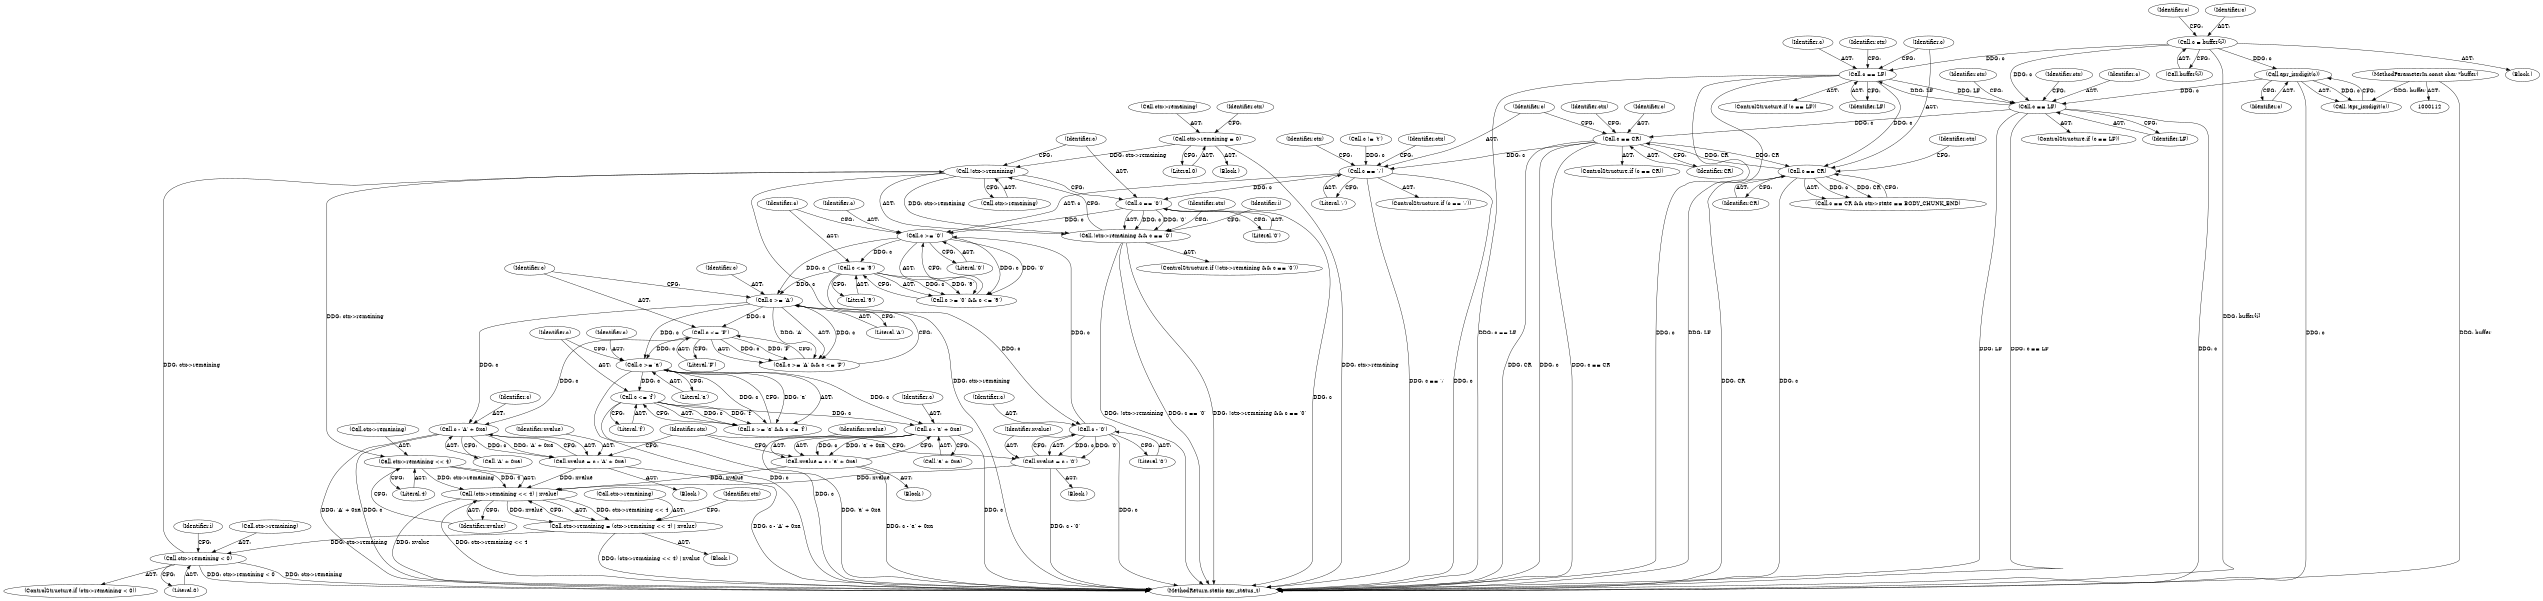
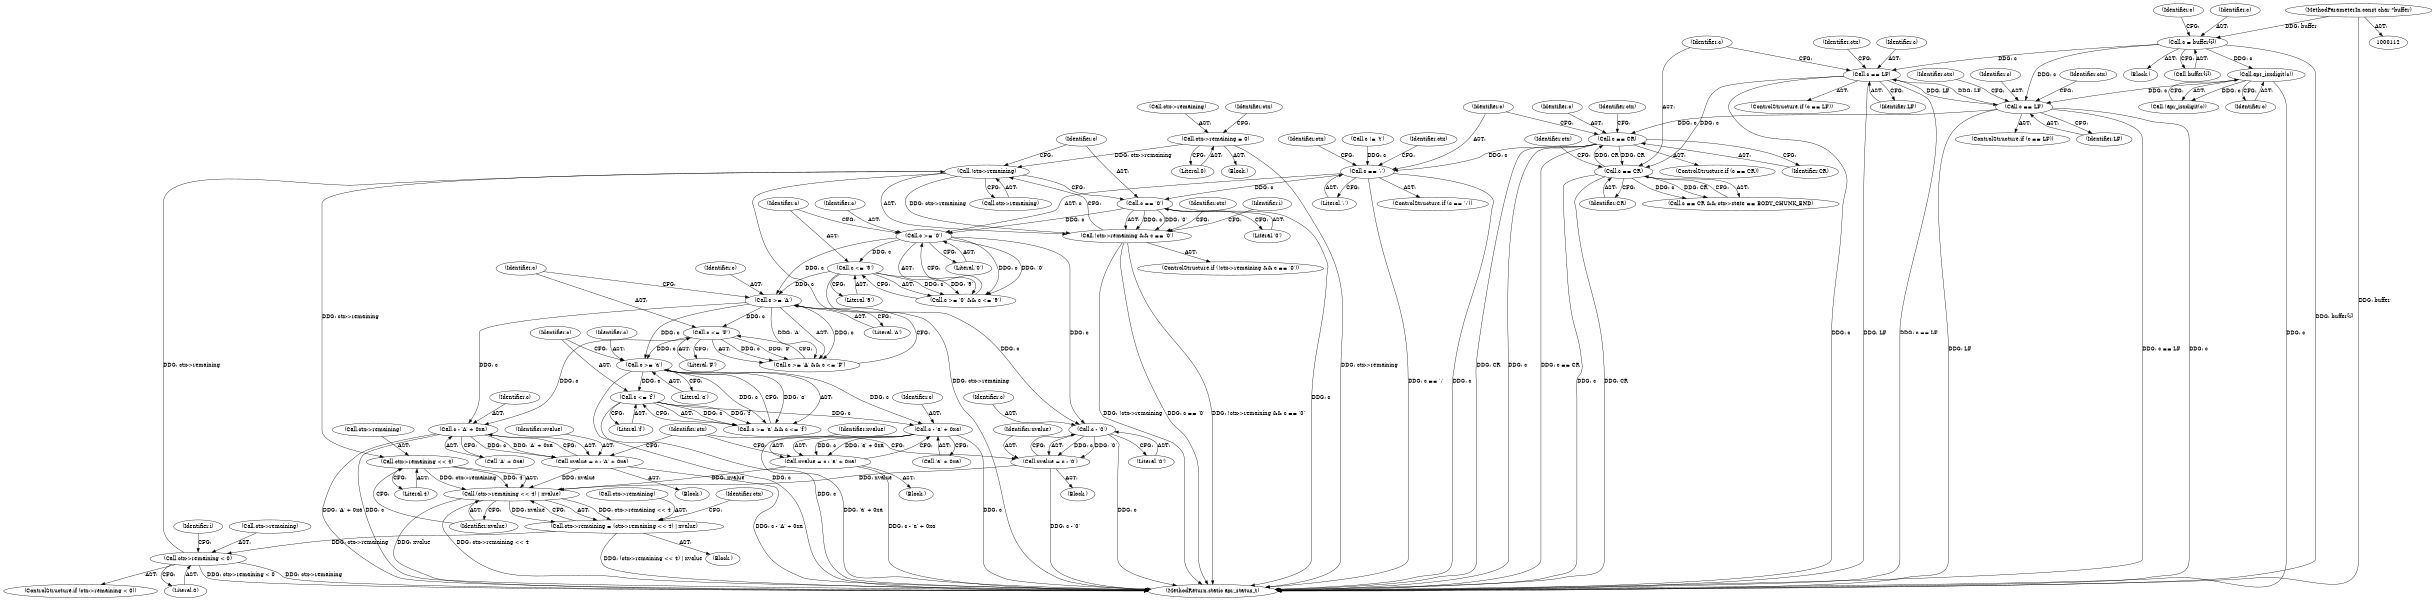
  digraph {
    n1 [label="(Call,!ctx->remaining)"]
    n2 [label="(Call,ctx->remaining << 4)"]
    n3 [label="(Call,!ctx->remaining && c == '0')"]
    n4 [label="(MethodReturn,static apr_status_t)"]
    n5 [label="(Call,ctx->remaining)"]
    n6 [label="(Call,c == '0')"]
    n7 [label="(Call,(ctx->remaining << 4) | xvalue)"]
    n8 [label="(Literal,4)"]
    n9 [label="(ControlStructure,if (!ctx->remaining && c == '0'))"]
    n10 [label="(Call,ctx->remaining < 0)"]
    n11 [label="(ControlStructure,if (ctx->remaining < 0))"]
    n12 [label="(Literal,0)"]
    n13 [label="(Call,ctx->remaining = (ctx->remaining << 4) | xvalue)"]
    n14 [label="(Block,)"]
    n15 [label="(Identifier,xvalue)"]
    n16 [label="(Call,ctx->remaining = 0)"]
    n17 [label="(Block,)"]
    n18 [label="(Literal,0)"]
    n19 [label="(Call,xvalue = c - 'A' + 0xa)"]
    n20 [label="(Call,c - 'A' + 0xa)"]
    n21 [label="(Block,)"]
    n22 [label="(Call,'A' + 0xa)"]
    n23 [label="(Call,c >= 'A')"]
    n24 [label="(Call,c <= 'F')"]
    n25 [label="(Call,c >= 'a')"]
    n26 [label="(Call,c >= 'A' && c <= 'F')"]
    n27 [label="(Literal,'A')"]
    n28 [label="(Literal,'F')"]
    n29 [label="(Call,c - 'a' + 0xa)"]
    n30 [label="(Call,c <= 'f')"]
    n31 [label="(Call,c >= 'a' && c <= 'f')"]
    n32 [label="(Literal,'a')"]
    n33 [label="(Call,c >= '0')"]
    n34 [label="(Call,c <= '9')"]
    n35 [label="(Call,c - '0')"]
    n36 [label="(Literal,'0')"]
    n37 [label="(Call,c >= '0' && c <= '9')"]
    n38 [label="(Literal,'9')"]
    n39 [label="(Call,xvalue = c - '0')"]
    n40 [label="(Literal,'0')"]
    n41 [label="(Literal,'0')"]
    n42 [label="(Call,c == ';')"]
    n43 [label="(Literal,';')"]
    n44 [label="(ControlStructure,if (c == ';'))"]
    n45 [label="(Call,c != '\t')"]
    n46 [label="(Call,c == CR)"]
    n47 [label="(Call,c == CR)"]
    n48 [label="(ControlStructure,if (c == CR))"]
    n49 [label="(Identifier,CR)"]
    n50 [label="(Call,c == CR && ctx->state == BODY_CHUNK_END)"]
    n51 [label="(Identifier,CR)"]
    n52 [label="(Call,c == LF)"]
    n53 [label="(Call,c == LF)"]
    n54 [label="(ControlStructure,if (c == LF))"]
    n55 [label="(Identifier,LF)"]
    n56 [label="(ControlStructure,if (c == LF))"]
    n57 [label="(Identifier,LF)"]
    n58 [label="(Call,apr_isxdigit(c))"]
    n59 [label="(Call,!apr_isxdigit(c))"]
    n60 [label="(Identifier,c)"]
    n61 [label="(Call,c = buffer[i])"]
    n62 [label="(Block,)"]
    n63 [label="(Call,buffer[i])"]
    n64 [label="(MethodParameterIn,const char *buffer)"]
    1000112
    n66 [label="(Call,xvalue = c - 'a' + 0xa)"]
    n67 [label="(Block,)"]
    n68 [label="(Call,'a' + 0xa)"]
    n69 [label="(Literal,'f')"]
    n70 [label="(Block,)"]
    n71 [label="(Identifier,ctx)"]
    n72 [label="(Identifier,xvalue)"]
    n73 [label="(Identifier,c)"]
    n74 [label="(Identifier,xvalue)"]
    n75 [label="(Identifier,c)"]
    n76 [label="(Identifier,ctx)"]
    n77 [label="(Identifier,c)"]
    n78 [label="(Identifier,xvalue)"]
    n79 [label="(Identifier,c)"]
    n80 [label="(Identifier,c)"]
    n81 [label="(Identifier,c)"]
    n82 [label="(Identifier,ctx)"]
    n83 [label="(Identifier,c)"]
    n84 [label="(Call,ctx->remaining)"]
    n85 [label="(Identifier,ctx)"]
    n86 [label="(Identifier,ctx)"]
    n87 [label="(Identifier,ctx)"]
    n88 [label="(Identifier,c)"]
    n89 [label="(Identifier,c)"]
    n90 [label="(Identifier,c)"]
    n91 [label="(Identifier,ctx)"]
    n92 [label="(Identifier,c)"]
    n93 [label="(Identifier,c)"]
    n94 [label="(Call,ctx->remaining)"]
    n95 [label="(Identifier,i)"]
    n96 [label="(Call,ctx->remaining)"]
    n97 [label="(Identifier,ctx)"]
    n98 [label="(Identifier,ctx)"]
    n99 [label="(Identifier,c)"]
    n100 [label="(Identifier,c)"]
    n101 [label="(Identifier,c)"]
    n102 [label="(Identifier,ctx)"]
    n103 [label="(Identifier,ctx)"]
    n104 [label="(Identifier,i)"]
    n105 [label="(Identifier,c)"]
    n106 [label="(Identifier,c)"]
    n107 [label="(Call,ctx->remaining)"]
    n1 -> n2 [label="DDG: ctx->remaining"]
    n1 -> n3 [label="AST: "]
    n1 -> n3 [label="DDG: ctx->remaining"]
    n1 -> n4 [label="DDG: ctx->remaining"]
    n1 -> n5 [label="CFG: "]
    n1 -> n6 [label="CFG: "]
    n2 -> n7 [label="AST: "]
    n2 -> n7 [label="DDG: ctx->remaining"]
    n2 -> n7 [label="DDG: 4"]
    n2 -> n8 [label="CFG: "]
    n3 -> n1 [label="CFG: "]
    n3 -> n4 [label="DDG: c == '0'"]
    n3 -> n4 [label="DDG: !ctx->remaining && c == '0'"]
    n3 -> n4 [label="DDG: !ctx->remaining"]
    n3 -> n9 [label="AST: "]
    n5 -> n1 [label="AST: "]
    n6 -> n3 [label="AST: "]
    n6 -> n3 [label="DDG: c"]
    n6 -> n3 [label="DDG: '0'"]
    n6 -> n4 [label="DDG: c"]
    n6 -> n33 [label="DDG: c"]
    n6 -> n41 [label="CFG: "]
    n7 -> n4 [label="DDG: xvalue"]
    n7 -> n4 [label="DDG: ctx->remaining << 4"]
    n7 -> n13 [label="AST: "]
    n7 -> n13 [label="DDG: ctx->remaining << 4"]
    n7 -> n13 [label="DDG: xvalue"]
    n7 -> n15 [label="CFG: "]
    n8 -> n2 [label="AST: "]
    n10 -> n1 [label="DDG: ctx->remaining"]
    n10 -> n4 [label="DDG: ctx->remaining"]
    n10 -> n4 [label="DDG: ctx->remaining < 0"]
    n10 -> n11 [label="AST: "]
    n10 -> n12 [label="CFG: "]
    n12 -> n10 [label="AST: "]
    n13 -> n4 [label="DDG: (ctx->remaining << 4) | xvalue"]
    n13 -> n7 [label="CFG: "]
    n13 -> n10 [label="DDG: ctx->remaining"]
    n13 -> n14 [label="AST: "]
    n15 -> n2 [label="CFG: "]
    n15 -> n7 [label="AST: "]
    n16 -> n1 [label="DDG: ctx->remaining"]
    n16 -> n4 [label="DDG: ctx->remaining"]
    n16 -> n17 [label="AST: "]
    n16 -> n18 [label="CFG: "]
    n18 -> n16 [label="AST: "]
    n19 -> n4 [label="DDG: c - 'A' + 0xa"]
    n19 -> n7 [label="DDG: xvalue"]
    n19 -> n20 [label="CFG: "]
    n19 -> n21 [label="AST: "]
    n20 -> n4 [label="DDG: c"]
    n20 -> n4 [label="DDG: 'A' + 0xa"]
    n20 -> n19 [label="AST: "]
    n20 -> n19 [label="DDG: c"]
    n20 -> n19 [label="DDG: 'A' + 0xa"]
    n20 -> n22 [label="CFG: "]
    n22 -> n20 [label="AST: "]
    n23 -> n20 [label="DDG: c"]
    n23 -> n24 [label="DDG: c"]
    n23 -> n25 [label="DDG: c"]
    n23 -> n26 [label="AST: "]
    n23 -> n26 [label="DDG: c"]
    n23 -> n26 [label="DDG: 'A'"]
    n23 -> n27 [label="CFG: "]
    n24 -> n20 [label="DDG: c"]
    n24 -> n25 [label="DDG: c"]
    n24 -> n26 [label="AST: "]
    n24 -> n26 [label="DDG: c"]
    n24 -> n26 [label="DDG: 'F'"]
    n24 -> n28 [label="CFG: "]
    n25 -> n4 [label="DDG: c"]
    n25 -> n29 [label="DDG: c"]
    n25 -> n30 [label="DDG: c"]
    n25 -> n31 [label="AST: "]
    n25 -> n31 [label="DDG: c"]
    n25 -> n31 [label="DDG: 'a'"]
    n25 -> n32 [label="CFG: "]
    n26 -> n23 [label="CFG: "]
    n26 -> n24 [label="CFG: "]
    n27 -> n23 [label="AST: "]
    n28 -> n24 [label="AST: "]
    n29 -> n4 [label="DDG: 'a' + 0xa"]
    n29 -> n4 [label="DDG: c"]
    n29 -> n66 [label="AST: "]
    n29 -> n66 [label="DDG: c"]
    n29 -> n66 [label="DDG: 'a' + 0xa"]
    n29 -> n68 [label="CFG: "]
    n30 -> n4 [label="DDG: c"]
    n30 -> n29 [label="DDG: c"]
    n30 -> n31 [label="AST: "]
    n30 -> n31 [label="DDG: c"]
    n30 -> n31 [label="DDG: 'f'"]
    n30 -> n69 [label="CFG: "]
    n31 -> n25 [label="CFG: "]
    n31 -> n30 [label="CFG: "]
    n32 -> n25 [label="AST: "]
    n33 -> n23 [label="DDG: c"]
    n33 -> n34 [label="DDG: c"]
-   n35 -> n33 [label="DDG: c"]
+   n33 -> n35 [label="DDG: c"]
    n33 -> n36 [label="CFG: "]
    n33 -> n37 [label="AST: "]
    n33 -> n37 [label="DDG: c"]
    n33 -> n37 [label="DDG: '0'"]
    n34 -> n23 [label="DDG: c"]
    n34 -> n35 [label="DDG: c"]
    n34 -> n37 [label="AST: "]
    n34 -> n37 [label="DDG: c"]
    n34 -> n37 [label="DDG: '9'"]
    n34 -> n38 [label="CFG: "]
    n35 -> n4 [label="DDG: c"]
    n35 -> n39 [label="AST: "]
    n35 -> n39 [label="DDG: c"]
    n35 -> n39 [label="DDG: '0'"]
    n35 -> n40 [label="CFG: "]
    n36 -> n33 [label="AST: "]
    n37 -> n33 [label="CFG: "]
    n37 -> n34 [label="CFG: "]
    n38 -> n34 [label="AST: "]
    n39 -> n4 [label="DDG: c - '0'"]
    n39 -> n7 [label="DDG: xvalue"]
    n39 -> n35 [label="CFG: "]
    n39 -> n70 [label="AST: "]
    n40 -> n35 [label="AST: "]
    n41 -> n6 [label="AST: "]
    n42 -> n4 [label="DDG: c"]
    n42 -> n4 [label="DDG: c == ';'"]
    n42 -> n6 [label="DDG: c"]
    n42 -> n33 [label="AST: c"]
    n42 -> n43 [label="CFG: "]
    n42 -> n44 [label="AST: "]
    n43 -> n42 [label="AST: "]
    n45 -> n42 [label="DDG: c"]
    n46 -> n4 [label="DDG: CR"]
    n46 -> n4 [label="DDG: c"]
    n46 -> n4 [label="DDG: c == CR"]
    n46 -> n42 [label="DDG: c"]
    n46 -> n47 [label="DDG: CR"]
    n46 -> n48 [label="AST: "]
    n46 -> n49 [label="CFG: "]
    n47 -> n4 [label="DDG: c"]
    n47 -> n4 [label="DDG: CR"]
    n47 -> n46 [label="DDG: CR"]
    n47 -> n50 [label="AST: "]
    n47 -> n50 [label="DDG: c"]
    n47 -> n50 [label="DDG: CR"]
    n47 -> n51 [label="CFG: "]
    n49 -> n46 [label="AST: "]
    n50 -> n47 [label="CFG: "]
    n51 -> n47 [label="AST: "]
    n52 -> n4 [label="DDG: c"]
    n52 -> n4 [label="DDG: LF"]
    n52 -> n4 [label="DDG: c == LF"]
    n52 -> n46 [label="DDG: c"]
    n52 -> n53 [label="DDG: LF"]
    n52 -> n54 [label="AST: "]
    n52 -> n55 [label="CFG: "]
    n53 -> n4 [label="DDG: c == LF"]
    n53 -> n4 [label="DDG: c"]
    n53 -> n4 [label="DDG: LF"]
    n53 -> n47 [label="DDG: c"]
    n53 -> n52 [label="DDG: LF"]
    n53 -> n56 [label="AST: "]
    n53 -> n57 [label="CFG: "]
    n55 -> n52 [label="AST: "]
    n57 -> n53 [label="AST: "]
    n58 -> n4 [label="DDG: c"]
    n58 -> n52 [label="DDG: c"]
    n58 -> n59 [label="AST: "]
    n58 -> n59 [label="DDG: c"]
    n58 -> n60 [label="CFG: "]
    n59 -> n58 [label="CFG: "]
    n60 -> n58 [label="AST: "]
    n61 -> n4 [label="DDG: buffer[i]"]
    n61 -> n52 [label="DDG: c"]
    n61 -> n53 [label="DDG: c"]
    n61 -> n58 [label="DDG: c"]
    n61 -> n62 [label="AST: "]
    n61 -> n63 [label="CFG: "]
    n63 -> n61 [label="AST: "]
    n64 -> n4 [label="DDG: buffer"]
-   n64 -> n59 [label="DDG: buffer"]
+   n64 -> n61 [label="DDG: buffer"]
    n64 -> 1000112 [label="AST: "]
    n66 -> n4 [label="DDG: c - 'a' + 0xa"]
    n66 -> n7 [label="DDG: xvalue"]
    n66 -> n29 [label="CFG: "]
    n66 -> n67 [label="AST: "]
    n68 -> n29 [label="AST: "]
    n69 -> n30 [label="AST: "]
    n71 -> n42 [label="CFG: "]
    n72 -> n66 [label="AST: "]
    n73 -> n25 [label="CFG: "]
    n73 -> n30 [label="AST: "]
    n74 -> n39 [label="AST: "]
    n75 -> n1 [label="CFG: "]
    n75 -> n6 [label="AST: "]
    n76 -> n52 [label="CFG: "]
    n77 -> n23 [label="CFG: "]
    n77 -> n24 [label="AST: "]
    n78 -> n19 [label="AST: "]
    n79 -> n46 [label="AST: "]
    n80 -> n29 [label="AST: "]
    n81 -> n42 [label="AST: "]
    n81 -> n46 [label="CFG: "]
    n82 -> n46 [label="CFG: "]
    n83 -> n35 [label="AST: "]
    n84 -> n13 [label="AST: "]
    n85 -> n13 [label="CFG: "]
    n86 -> n52 [label="CFG: "]
    n87 -> n42 [label="CFG: "]
    n88 -> n61 [label="CFG: "]
    n89 -> n47 [label="AST: "]
    n89 -> n53 [label="CFG: "]
    n90 -> n25 [label="AST: "]
    n91 -> n47 [label="CFG: "]
    n92 -> n23 [label="AST: "]
    n93 -> n61 [label="AST: "]
    n94 -> n16 [label="AST: "]
    n95 -> n10 [label="CFG: "]
    n96 -> n10 [label="AST: "]
    n97 -> n3 [label="CFG: "]
    n98 -> n53 [label="CFG: "]
    n99 -> n20 [label="AST: "]
    n100 -> n33 [label="CFG: "]
    n100 -> n34 [label="AST: "]
    n101 -> n33 [label="AST: "]
    n102 -> n19 [label="CFG: "]
    n102 -> n39 [label="CFG: "]
    n102 -> n66 [label="CFG: "]
    n103 -> n16 [label="CFG: "]
    n104 -> n3 [label="CFG: "]
    n105 -> n53 [label="AST: "]
    n106 -> n52 [label="AST: "]
    n107 -> n2 [label="AST: "]
  }
